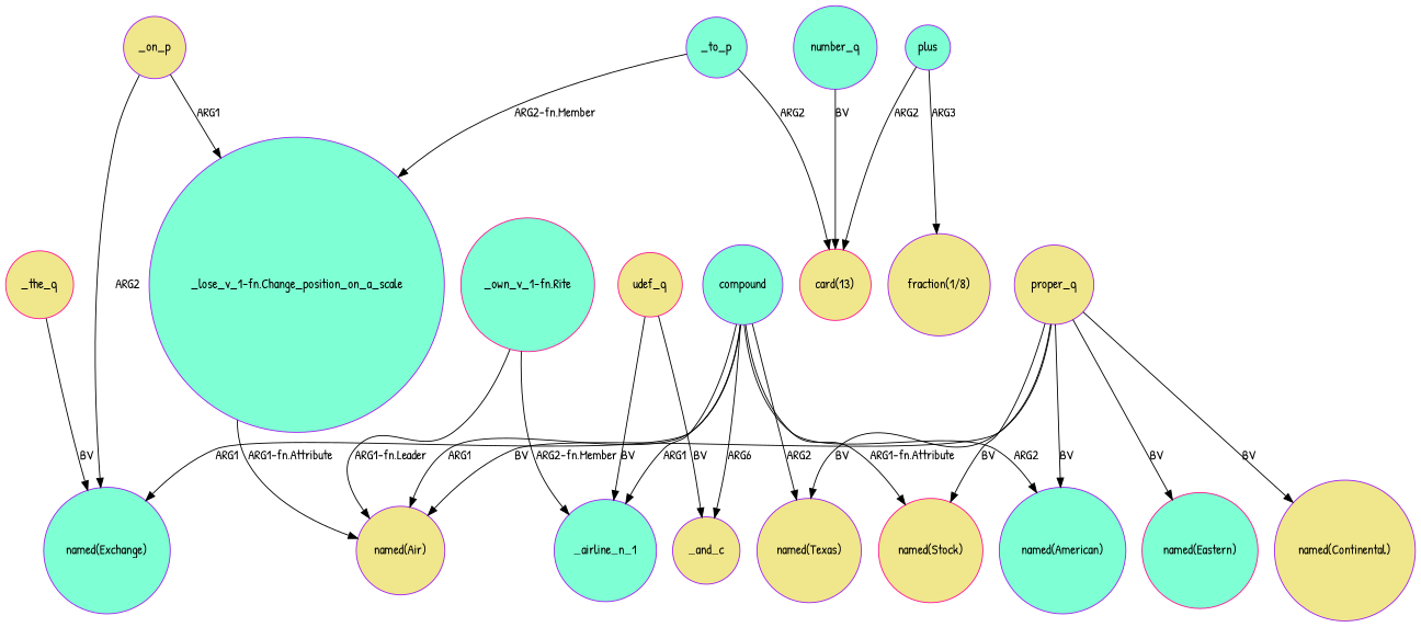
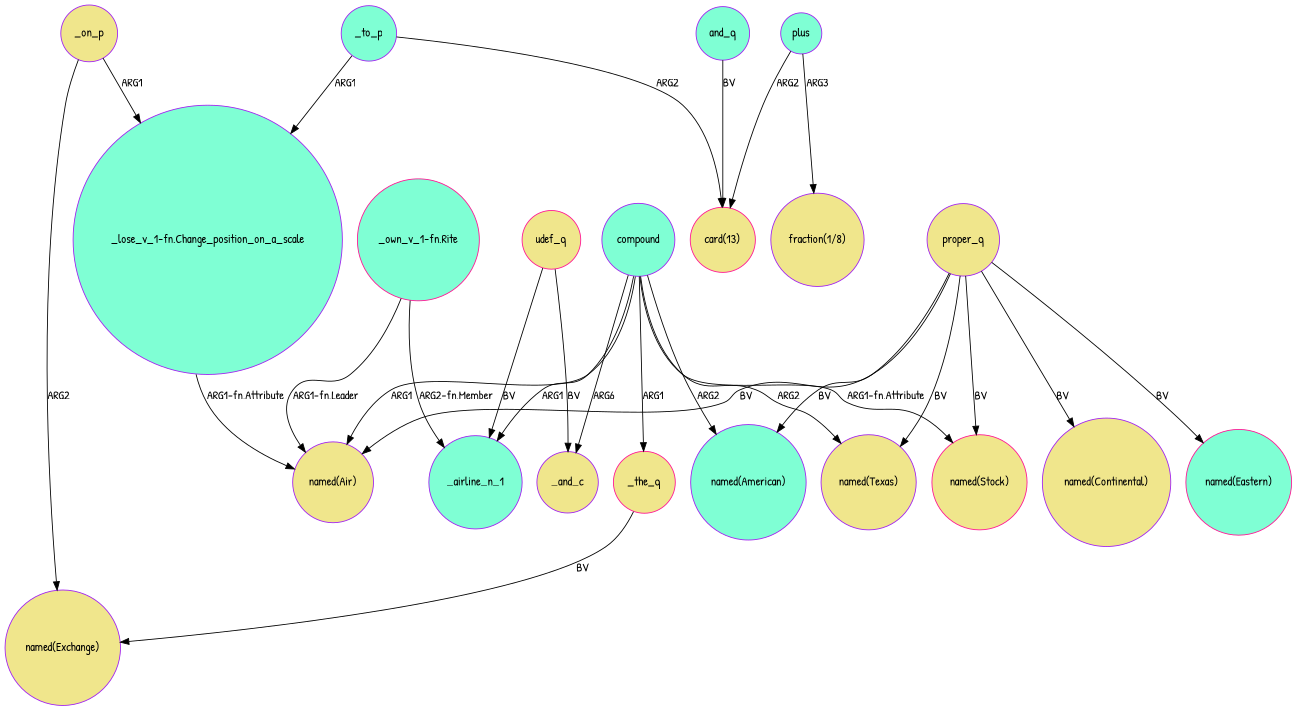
  digraph {
    fontname="Patrick Hand"
    node [color=purple fillcolor=khaki fontname="Patrick Hand" shape=circle style=filled]
    edge [fontname="Patrick Hand"]
    proper_q
    "named(Texas)"
    "named(Air)"
    "named(Eastern)" [color=deeppink fillcolor=aquamarine]
    "named(Stock)" [color=deeppink]
    "named(Continental)"
    "named(American)" [fillcolor=aquamarine]
    "_lose_v_1-fn.Change_position_on_a_scale" [fillcolor=aquamarine]
    compound [fillcolor=aquamarine]
-   "named(Exchange)" [fillcolor=aquamarine]
+   "named(Exchange)"
    _airline_n_1 [fillcolor=aquamarine]
    _and_c
-   number_q [fillcolor=aquamarine]
+   number_q [fillcolor=aquamarine label=and_q]
    "card(13)" [color=deeppink]
    _on_p
    plus [fillcolor=aquamarine]
    "fraction(1/8)"
    _the_q [color=deeppink]
    udef_q [color=deeppink]
    "_own_v_1-fn.Rite" [color=deeppink fillcolor=aquamarine]
    _to_p [fillcolor=aquamarine]
    proper_q -> "named(Texas)" [label=BV]
    proper_q -> "named(Air)" [label=BV]
    proper_q -> "named(Eastern)" [label=BV]
    proper_q -> "named(Stock)" [label=BV]
    proper_q -> "named(Continental)" [label=BV]
    proper_q -> "named(American)" [label=BV]
    "_lose_v_1-fn.Change_position_on_a_scale" -> "named(Air)" [label="ARG1-fn.Attribute"]
    compound -> "named(Texas)" [label=ARG2]
    compound -> "named(Air)" [label=ARG1]
    compound -> "named(Stock)" [label="ARG1-fn.Attribute"]
    compound -> "named(American)" [label=ARG2]
-   compound -> "named(Exchange)" [label=ARG1]
+   compound -> _the_q [label=ARG1]
    compound -> _airline_n_1 [label=ARG1]
    compound -> _and_c [label=ARG6]
    number_q -> "card(13)" [label=BV]
    _on_p -> "_lose_v_1-fn.Change_position_on_a_scale" [label=ARG1]
    _on_p -> "named(Exchange)" [label=ARG2]
    plus -> "card(13)" [label=ARG2]
    plus -> "fraction(1/8)" [label=ARG3]
    _the_q -> "named(Exchange)" [label=BV]
    udef_q -> _airline_n_1 [label=BV]
    udef_q -> _and_c [label=BV]
    "_own_v_1-fn.Rite" -> "named(Air)" [label="ARG1-fn.Leader"]
    "_own_v_1-fn.Rite" -> _airline_n_1 [label="ARG2-fn.Member"]
-   _to_p -> "_lose_v_1-fn.Change_position_on_a_scale" [label="ARG2-fn.Member"]
+   _to_p -> "_lose_v_1-fn.Change_position_on_a_scale" [label=ARG1]
    _to_p -> "card(13)" [label=ARG2]
  }
